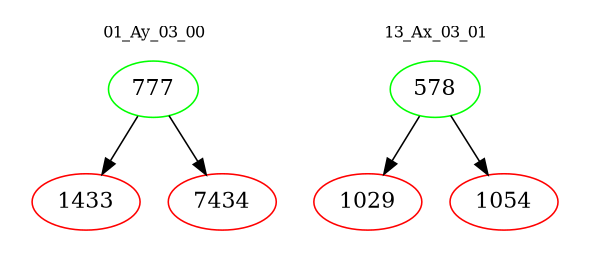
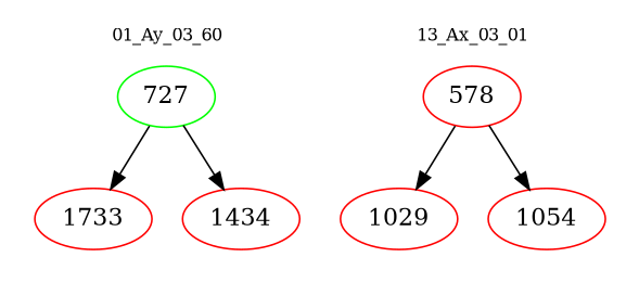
  digraph {
    node [color=red]
    edge [color=black]
-   n1 [color=green label=777]
-   n2 [label=1433]
-   n3 [label=7434]
-   n4 [color=green label=578]
+   n1 [color=green label=727]
+   n2 [label=1733]
+   n3 [label=1434]
+   n4 [label=578]
    n5 [label=1029]
    n6 [label=1054]
    subgraph cluster_1 {
      color=white
      fontsize=10
-     label="01_Ay_03_00"
+     label="01_Ay_03_60"
      n1
      n2
      n3
    }
    subgraph cluster_2 {
      color=white
      fontsize=10
      label="13_Ax_03_01"
      n4
      n5
      n6
    }
    n1 -> n2
    n1 -> n3
    n4 -> n5
    n4 -> n6
  }
